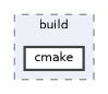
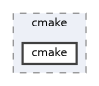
  digraph {
    compound=true
    n1 [color=grey25 fillcolor=white fontname=Helvetica fontsize=10 height=0.2 label=cmake shape=box style="filled,bold" width=0.4]
    subgraph cluster_1 {
      bgcolor="#edf0f7"
      fontname=Helvetica
      fontsize=10
-     label=build
+     label=cmake
      pencolor=grey50
      style="filled,dashed"
      n1
    }
  }
